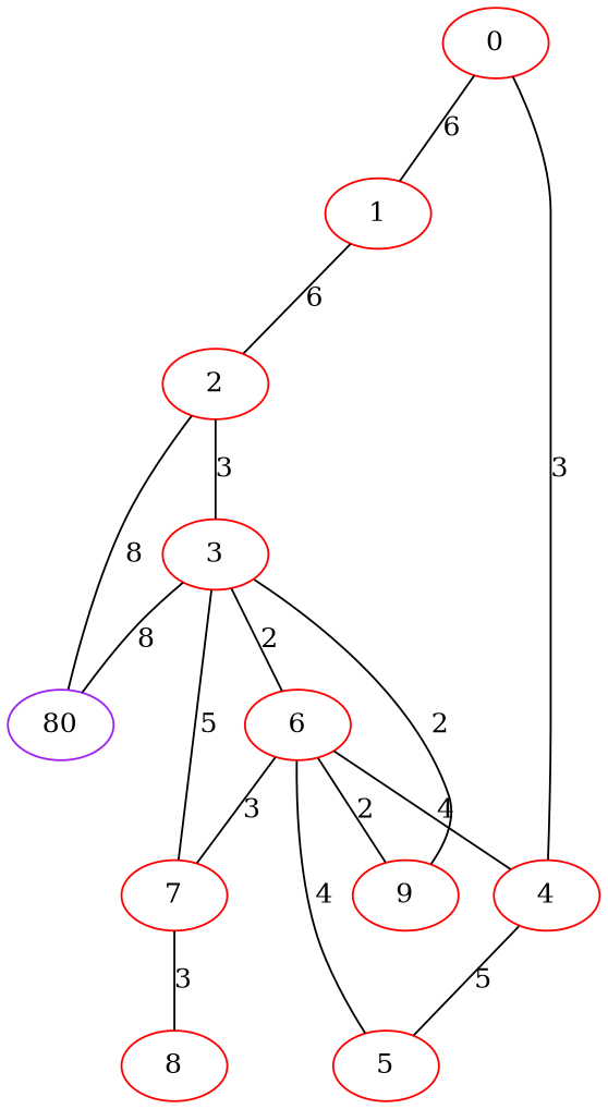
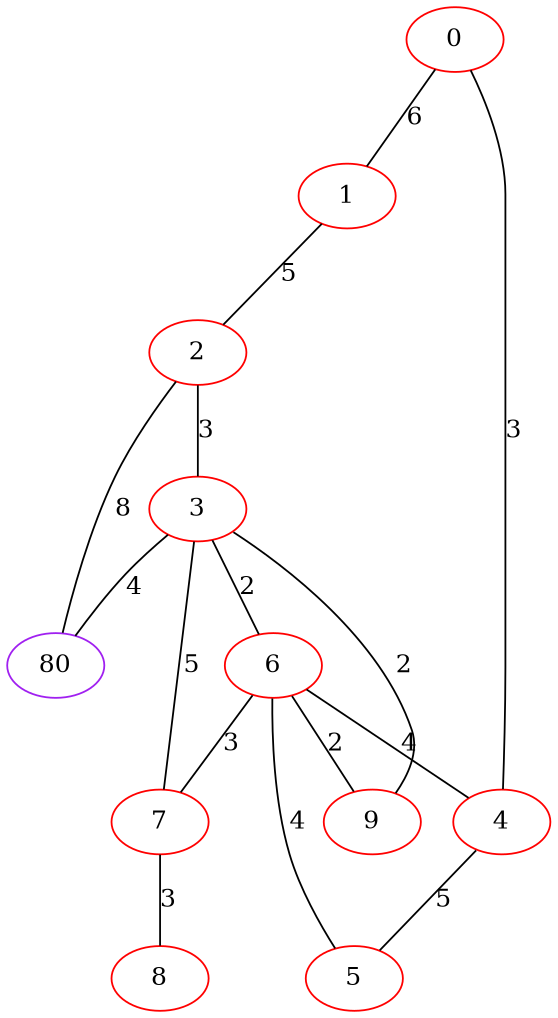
  graph {
    node [color=red weight=1]
    0
    1
    4
    2
    5
    3
    n7 [color=purple label=80 weight=4]
    6
    7
    9
    8
    0 -- 1 [label=6]
    0 -- 4 [label=3]
-   1 -- 2 [label=6]
+   1 -- 2 [label=5]
    4 -- 5 [label=5]
    2 -- 3 [label=3]
    2 -- n7 [label=8]
    5 -- 6 [label=4]
-   3 -- n7 [label=8]
+   3 -- n7 [label=4]
    3 -- 6 [label=2]
    3 -- 7 [label=5]
    3 -- 9 [label=2]
    6 -- 4 [label=4]
    6 -- 7 [label=3]
    6 -- 9 [label=2]
    7 -- 8 [label=3]
  }
